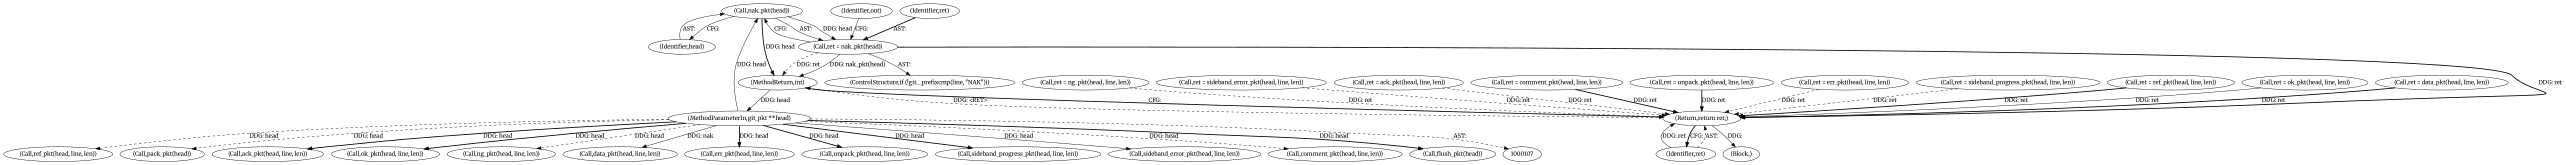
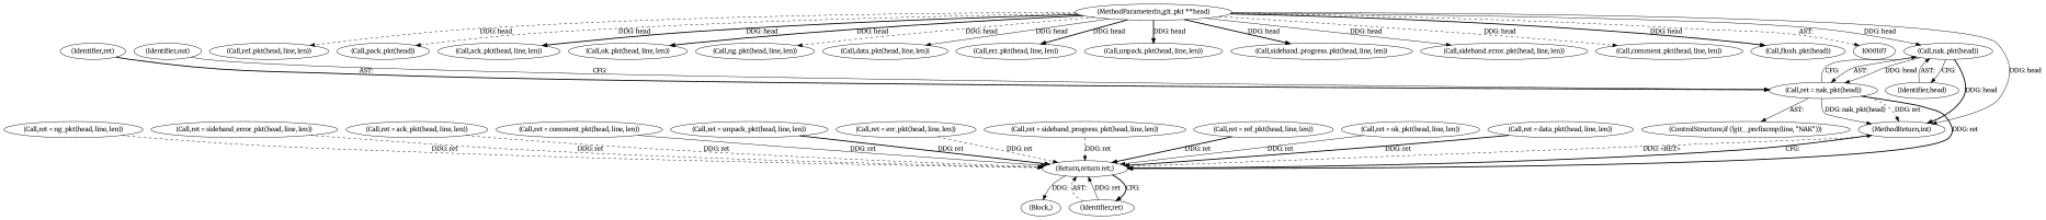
  digraph {
    fontname=Merriweather
    node [fontname=Merriweather]
    edge [fontname=Merriweather style=solid]
    n1 [label="(Call,nak_pkt(head))"]
    n2 [label="(Call,ret = nak_pkt(head))"]
    n3 [label="(Identifier,head)"]
    n4 [label="(MethodReturn,int)"]
    n5 [label="(Return,return ret;)"]
    n6 [label="(ControlStructure,if (!git__prefixcmp(line, \"NAK\")))"]
    n7 [label="(MethodParameterIn,git_pkt **head)"]
    n8 [label="(Call,ref_pkt(head, line, len))"]
    n9 [label="(Call,pack_pkt(head))"]
    n10 [label="(Call,ack_pkt(head, line, len))"]
    n11 [label="(Call,ok_pkt(head, line, len))"]
    n12 [label="(Call,ng_pkt(head, line, len))"]
    n13 [label="(Call,data_pkt(head, line, len))"]
    n14 [label="(Call,err_pkt(head, line, len))"]
    n15 [label="(Call,unpack_pkt(head, line, len))"]
    n16 [label="(Call,sideband_progress_pkt(head, line, len))"]
    n17 [label="(Call,sideband_error_pkt(head, line, len))"]
    n18 [label="(Call,comment_pkt(head, line, len))"]
    n19 [label="(Call,flush_pkt(head))"]
    1000107
    n21 [label="(Block,)"]
    n22 [label="(Identifier,ret)"]
    n23 [label="(Call,ret = ng_pkt(head, line, len))"]
    n24 [label="(Call,ret = sideband_error_pkt(head, line, len))"]
    n25 [label="(Call,ret = ack_pkt(head, line, len))"]
    n26 [label="(Identifier,ret)"]
    n27 [label="(Call,ret = comment_pkt(head, line, len))"]
    n28 [label="(Call,ret = unpack_pkt(head, line, len))"]
    n29 [label="(Call,ret = err_pkt(head, line, len))"]
    n30 [label="(Call,ret = sideband_progress_pkt(head, line, len))"]
    n31 [label="(Identifier,out)"]
    n32 [label="(Call,ret = ref_pkt(head, line, len))"]
    n33 [label="(Call,ret = ok_pkt(head, line, len))"]
    n34 [label="(Call,ret = data_pkt(head, line, len))"]
    n1 -> n2 [label="AST: "]
    n1 -> n2 [label="DDG: head"]
    n1 -> n3 [label="CFG: "]
    n1 -> n4 [label="DDG: head" style=bold]
    n2 -> n1 [label="CFG: "]
    n2 -> n4 [label="DDG: ret" style=dashed]
    n2 -> n4 [label="DDG: nak_pkt(head)"]
    n2 -> n5 [label="DDG: ret" style=bold]
    n2 -> n6 [label="AST: "]
    n3 -> n1 [label="AST: "]
    n4 -> n5 [label="CFG: " style=bold]
    n5 -> n4 [label="DDG: <RET>" style=dashed]
    n5 -> n21 [label="DDG: "]
    n5 -> n22 [label="CFG: " style=bold]
    n7 -> n1 [label="DDG: head"]
-   n4 -> n7 [label="DDG: head"]
+   n7 -> n4 [label="DDG: head"]
    n7 -> n8 [label="DDG: head" style=dashed]
    n7 -> n9 [label="DDG: head" style=dashed]
    n7 -> n10 [label="DDG: head" style=bold]
    n7 -> n11 [label="DDG: head" style=bold]
    n7 -> n12 [label="DDG: head" style=dashed]
-   n7 -> n13 [label="DDG: nak"]
+   n7 -> n13 [label="DDG: head"]
    n7 -> n14 [label="DDG: head" style=bold]
    n7 -> n15 [label="DDG: head" style=bold]
    n7 -> n16 [label="DDG: head" style=bold]
    n7 -> n17 [label="DDG: head"]
    n7 -> n18 [label="DDG: head" style=dashed]
    n7 -> n19 [label="DDG: head" style=bold]
    n7 -> 1000107 [label="AST: " style=dashed]
    n22 -> n5 [label="AST: " style=dashed]
    n22 -> n5 [label="DDG: ret"]
    n23 -> n5 [label="DDG: ret" style=dashed]
    n24 -> n5 [label="DDG: ret" style=dashed]
    n25 -> n5 [label="DDG: ret" style=dashed]
    n26 -> n2 [label="AST: " style=bold]
-   n27 -> n5 [label="DDG: ret" style=bold]
+   n27 -> n5 [label="DDG: ret"]
    n28 -> n5 [label="DDG: ret" style=bold]
    n29 -> n5 [label="DDG: ret" style=dashed]
    n30 -> n5 [label="DDG: ret" style=dashed]
    n31 -> n2 [label="CFG: "]
    n32 -> n5 [label="DDG: ret" style=bold]
    n33 -> n5 [label="DDG: ret"]
    n34 -> n5 [label="DDG: ret" style=bold]
  }
